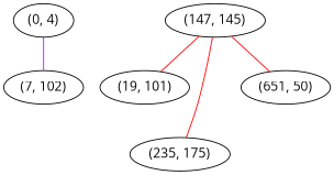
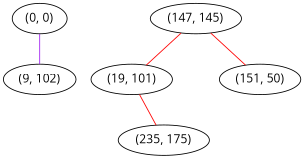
  graph {
    fontname="Open Sans"
    node [fontname="Open Sans"]
    edge [color=red fontname="Open Sans" weight=1]
-   "(0, 0)" [label="(0, 4)"]
-   "(7, 102)"
+   "(0, 0)"
+   "(7, 102)" [label="(9, 102)"]
    "(147, 145)"
    "(19, 101)"
    "(235, 175)"
-   "(151, 50)" [label="(651, 50)"]
+   "(151, 50)"
    "(0, 0)" -- "(7, 102)" [color=purple weight=4]
    "(147, 145)" -- "(19, 101)"
-   "(147, 145)" -- "(235, 175)"
+   "(19, 101)" -- "(235, 175)"
    "(147, 145)" -- "(151, 50)"
  }
